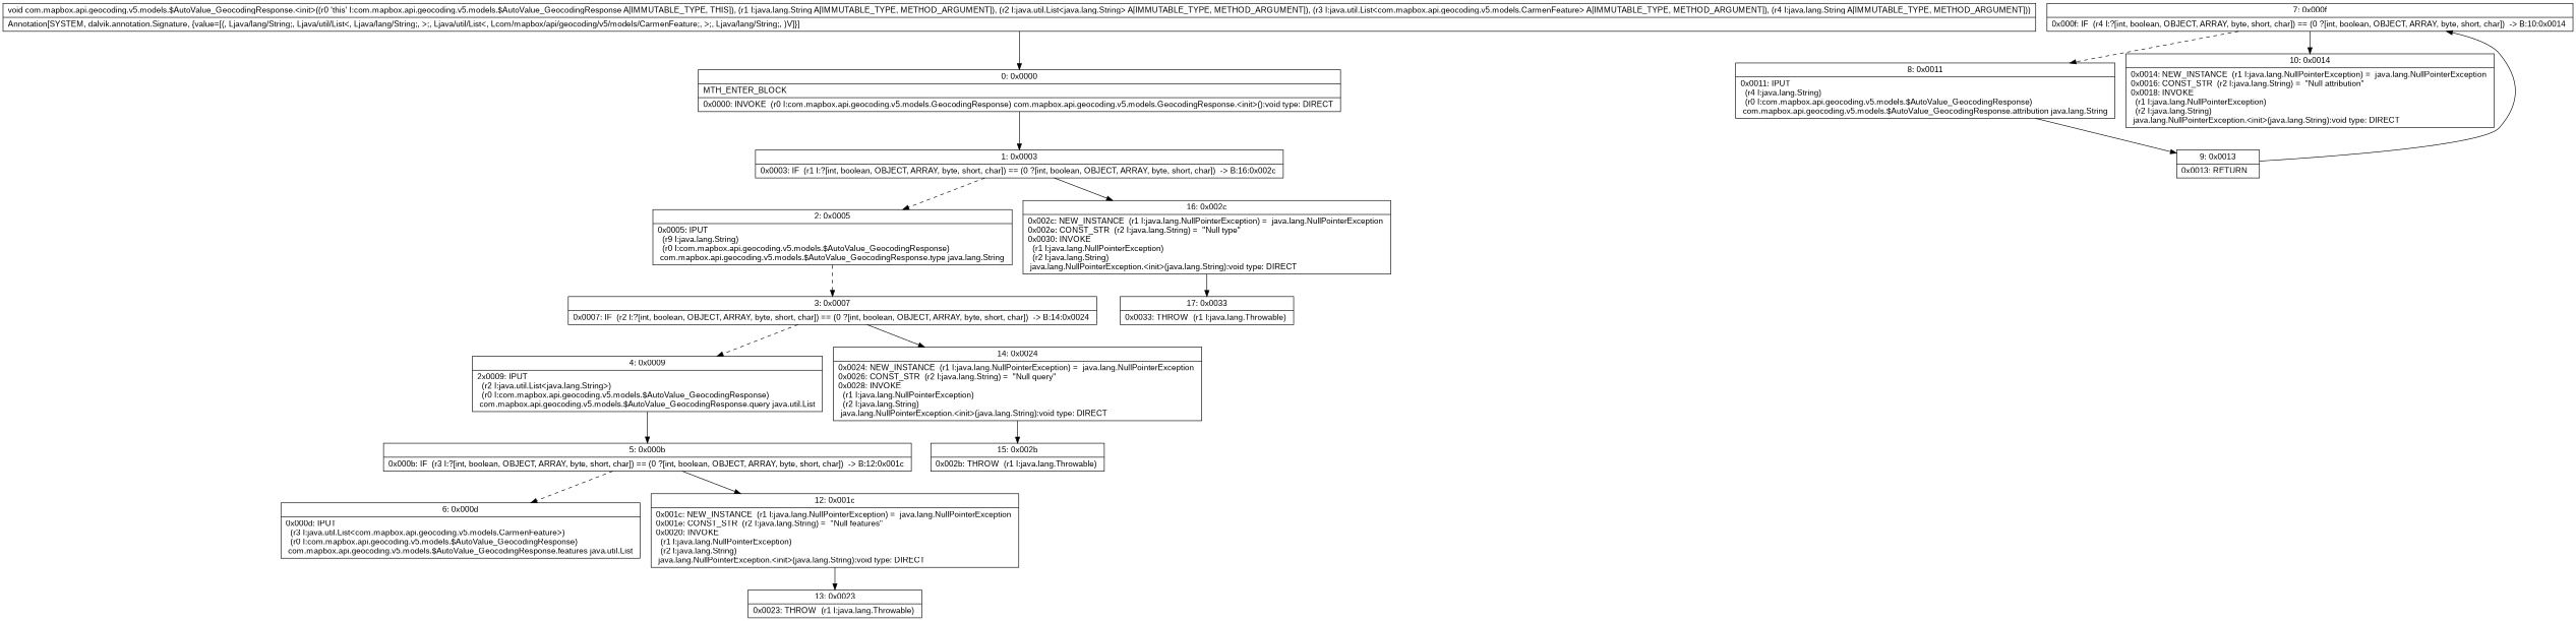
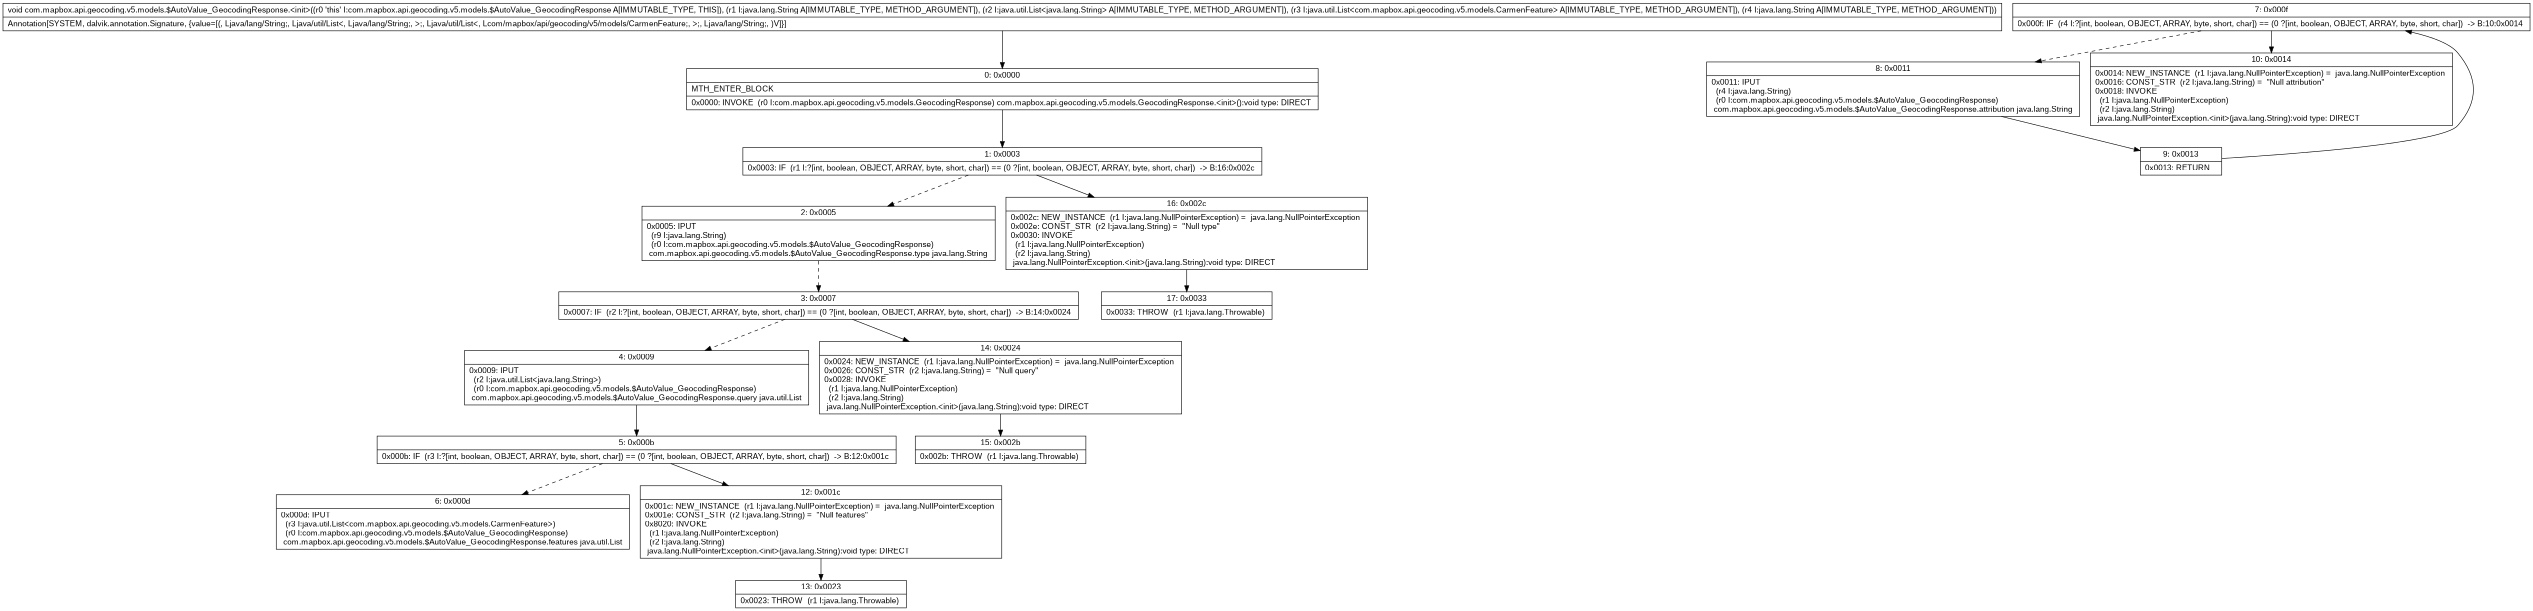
  digraph {
    fontname="Liberation Sans"
    node [fontname="Liberation Sans" shape=record]
    edge [fontname="Liberation Sans"]
    n1 [label="{0\:\ 0x0000|MTH_ENTER_BLOCK\l|0x0000: INVOKE  (r0 I:com.mapbox.api.geocoding.v5.models.GeocodingResponse) com.mapbox.api.geocoding.v5.models.GeocodingResponse.\<init\>():void type: DIRECT \l}"]
    n2 [label="{1\:\ 0x0003|0x0003: IF  (r1 I:?[int, boolean, OBJECT, ARRAY, byte, short, char]) == (0 ?[int, boolean, OBJECT, ARRAY, byte, short, char])  \-\> B:16:0x002c \l}"]
    n3 [label="{2\:\ 0x0005|0x0005: IPUT  \l  (r9 I:java.lang.String)\l  (r0 I:com.mapbox.api.geocoding.v5.models.$AutoValue_GeocodingResponse)\l com.mapbox.api.geocoding.v5.models.$AutoValue_GeocodingResponse.type java.lang.String \l}"]
    n4 [label="{16\:\ 0x002c|0x002c: NEW_INSTANCE  (r1 I:java.lang.NullPointerException) =  java.lang.NullPointerException \l0x002e: CONST_STR  (r2 I:java.lang.String) =  \"Null type\" \l0x0030: INVOKE  \l  (r1 I:java.lang.NullPointerException)\l  (r2 I:java.lang.String)\l java.lang.NullPointerException.\<init\>(java.lang.String):void type: DIRECT \l}"]
    n5 [label="{3\:\ 0x0007|0x0007: IF  (r2 I:?[int, boolean, OBJECT, ARRAY, byte, short, char]) == (0 ?[int, boolean, OBJECT, ARRAY, byte, short, char])  \-\> B:14:0x0024 \l}"]
    n6 [label="{17\:\ 0x0033|0x0033: THROW  (r1 I:java.lang.Throwable) \l}"]
-   n7 [label="{4\:\ 0x0009|2x0009: IPUT  \l  (r2 I:java.util.List\<java.lang.String\>)\l  (r0 I:com.mapbox.api.geocoding.v5.models.$AutoValue_GeocodingResponse)\l com.mapbox.api.geocoding.v5.models.$AutoValue_GeocodingResponse.query java.util.List \l}"]
+   n7 [label="{4\:\ 0x0009|0x0009: IPUT  \l  (r2 I:java.util.List\<java.lang.String\>)\l  (r0 I:com.mapbox.api.geocoding.v5.models.$AutoValue_GeocodingResponse)\l com.mapbox.api.geocoding.v5.models.$AutoValue_GeocodingResponse.query java.util.List \l}"]
    n8 [label="{14\:\ 0x0024|0x0024: NEW_INSTANCE  (r1 I:java.lang.NullPointerException) =  java.lang.NullPointerException \l0x0026: CONST_STR  (r2 I:java.lang.String) =  \"Null query\" \l0x0028: INVOKE  \l  (r1 I:java.lang.NullPointerException)\l  (r2 I:java.lang.String)\l java.lang.NullPointerException.\<init\>(java.lang.String):void type: DIRECT \l}"]
    n9 [label="{5\:\ 0x000b|0x000b: IF  (r3 I:?[int, boolean, OBJECT, ARRAY, byte, short, char]) == (0 ?[int, boolean, OBJECT, ARRAY, byte, short, char])  \-\> B:12:0x001c \l}"]
    n10 [label="{15\:\ 0x002b|0x002b: THROW  (r1 I:java.lang.Throwable) \l}"]
    n11 [label="{6\:\ 0x000d|0x000d: IPUT  \l  (r3 I:java.util.List\<com.mapbox.api.geocoding.v5.models.CarmenFeature\>)\l  (r0 I:com.mapbox.api.geocoding.v5.models.$AutoValue_GeocodingResponse)\l com.mapbox.api.geocoding.v5.models.$AutoValue_GeocodingResponse.features java.util.List \l}"]
-   n12 [label="{12\:\ 0x001c|0x001c: NEW_INSTANCE  (r1 I:java.lang.NullPointerException) =  java.lang.NullPointerException \l0x001e: CONST_STR  (r2 I:java.lang.String) =  \"Null features\" \l0x0020: INVOKE  \l  (r1 I:java.lang.NullPointerException)\l  (r2 I:java.lang.String)\l java.lang.NullPointerException.\<init\>(java.lang.String):void type: DIRECT \l}"]
+   n12 [label="{12\:\ 0x001c|0x001c: NEW_INSTANCE  (r1 I:java.lang.NullPointerException) =  java.lang.NullPointerException \l0x001e: CONST_STR  (r2 I:java.lang.String) =  \"Null features\" \l0x8020: INVOKE  \l  (r1 I:java.lang.NullPointerException)\l  (r2 I:java.lang.String)\l java.lang.NullPointerException.\<init\>(java.lang.String):void type: DIRECT \l}"]
    n13 [label="{13\:\ 0x0023|0x0023: THROW  (r1 I:java.lang.Throwable) \l}"]
    n14 [label="{7\:\ 0x000f|0x000f: IF  (r4 I:?[int, boolean, OBJECT, ARRAY, byte, short, char]) == (0 ?[int, boolean, OBJECT, ARRAY, byte, short, char])  \-\> B:10:0x0014 \l}"]
    n15 [label="{8\:\ 0x0011|0x0011: IPUT  \l  (r4 I:java.lang.String)\l  (r0 I:com.mapbox.api.geocoding.v5.models.$AutoValue_GeocodingResponse)\l com.mapbox.api.geocoding.v5.models.$AutoValue_GeocodingResponse.attribution java.lang.String \l}"]
    n16 [label="{10\:\ 0x0014|0x0014: NEW_INSTANCE  (r1 I:java.lang.NullPointerException) =  java.lang.NullPointerException \l0x0016: CONST_STR  (r2 I:java.lang.String) =  \"Null attribution\" \l0x0018: INVOKE  \l  (r1 I:java.lang.NullPointerException)\l  (r2 I:java.lang.String)\l java.lang.NullPointerException.\<init\>(java.lang.String):void type: DIRECT \l}"]
    n17 [label="{9\:\ 0x0013|0x0013: RETURN   \l}"]
    n18 [label="{void com.mapbox.api.geocoding.v5.models.$AutoValue_GeocodingResponse.\<init\>((r0 'this' I:com.mapbox.api.geocoding.v5.models.$AutoValue_GeocodingResponse A[IMMUTABLE_TYPE, THIS]), (r1 I:java.lang.String A[IMMUTABLE_TYPE, METHOD_ARGUMENT]), (r2 I:java.util.List\<java.lang.String\> A[IMMUTABLE_TYPE, METHOD_ARGUMENT]), (r3 I:java.util.List\<com.mapbox.api.geocoding.v5.models.CarmenFeature\> A[IMMUTABLE_TYPE, METHOD_ARGUMENT]), (r4 I:java.lang.String A[IMMUTABLE_TYPE, METHOD_ARGUMENT]))  | Annotation[SYSTEM, dalvik.annotation.Signature, \{value=[(, Ljava\/lang\/String;, Ljava\/util\/List\<, Ljava\/lang\/String;, \>;, Ljava\/util\/List\<, Lcom\/mapbox\/api\/geocoding\/v5\/models\/CarmenFeature;, \>;, Ljava\/lang\/String;, )V]\}]\l}"]
    n1 -> n2
    n2 -> n3 [style=dashed]
    n2 -> n4
    n3 -> n5 [style=dashed]
    n4 -> n6
    n5 -> n7 [style=dashed]
    n5 -> n8
    n7 -> n9
    n8 -> n10
    n9 -> n11 [style=dashed]
    n9 -> n12
    n12 -> n13
    n14 -> n15 [style=dashed]
    n14 -> n16
    n15 -> n17
    n17 -> n14
    n18 -> n1
  }
